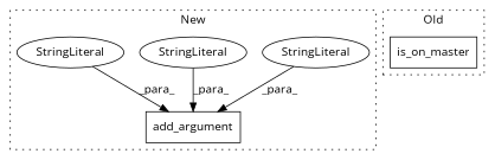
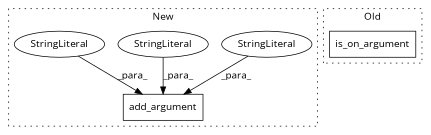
  digraph {
    fontname="Open Sans"
    node [a=45 shape=ellipse fontname="Open Sans"]
    edge [fontname="Open Sans"]
    n1 [a=32 l="13,1" label=add_argument s="5796,5969" shape=box]
    n2 [l=11 label=StringLiteral s=5814]
    n3 [l=4 label=StringLiteral s=5809]
    n4 [l=130 label=StringLiteral s=5826]
-   n5 [a=32 l=14 label=is_on_master s=6360 shape=box]
+   n5 [a=32 l=14 label=is_on_argument s=6360 shape=box]
    subgraph cluster_1 {
      label=New
      style=dotted
      n1
      n2
      n3
      n4
    }
    subgraph cluster_2 {
      label=Old
      style=dotted
      n5
    }
    n2 -> n1 [label=_para_]
    n3 -> n1 [label=_para_]
    n4 -> n1 [label=_para_]
  }
